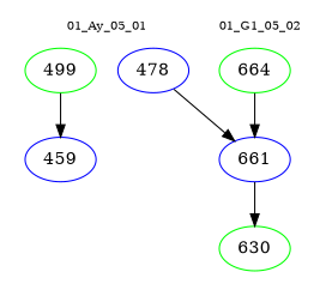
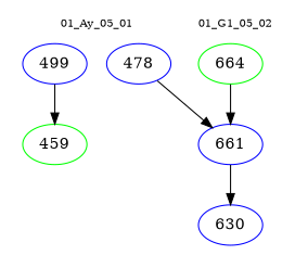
  digraph {
    node [color=blue]
    edge [color=black]
    n1 [label=478]
-   n2 [color=green label=499]
-   n3 [label=459]
+   n2 [label=499]
+   n3 [color=green label=459]
    n4 [color=green label=664]
    n5 [label=661]
-   n6 [color=green label=630]
+   n6 [label=630]
    subgraph cluster_1 {
      color=white
      fontsize=10
      label="01_Ay_05_01"
      n1
      n2
      n3
    }
    subgraph cluster_2 {
      color=white
      fontsize=10
      label="01_G1_05_02"
      n4
      n5
      n6
    }
    n1 -> n5
    n2 -> n3
    n4 -> n5
    n5 -> n6
  }
